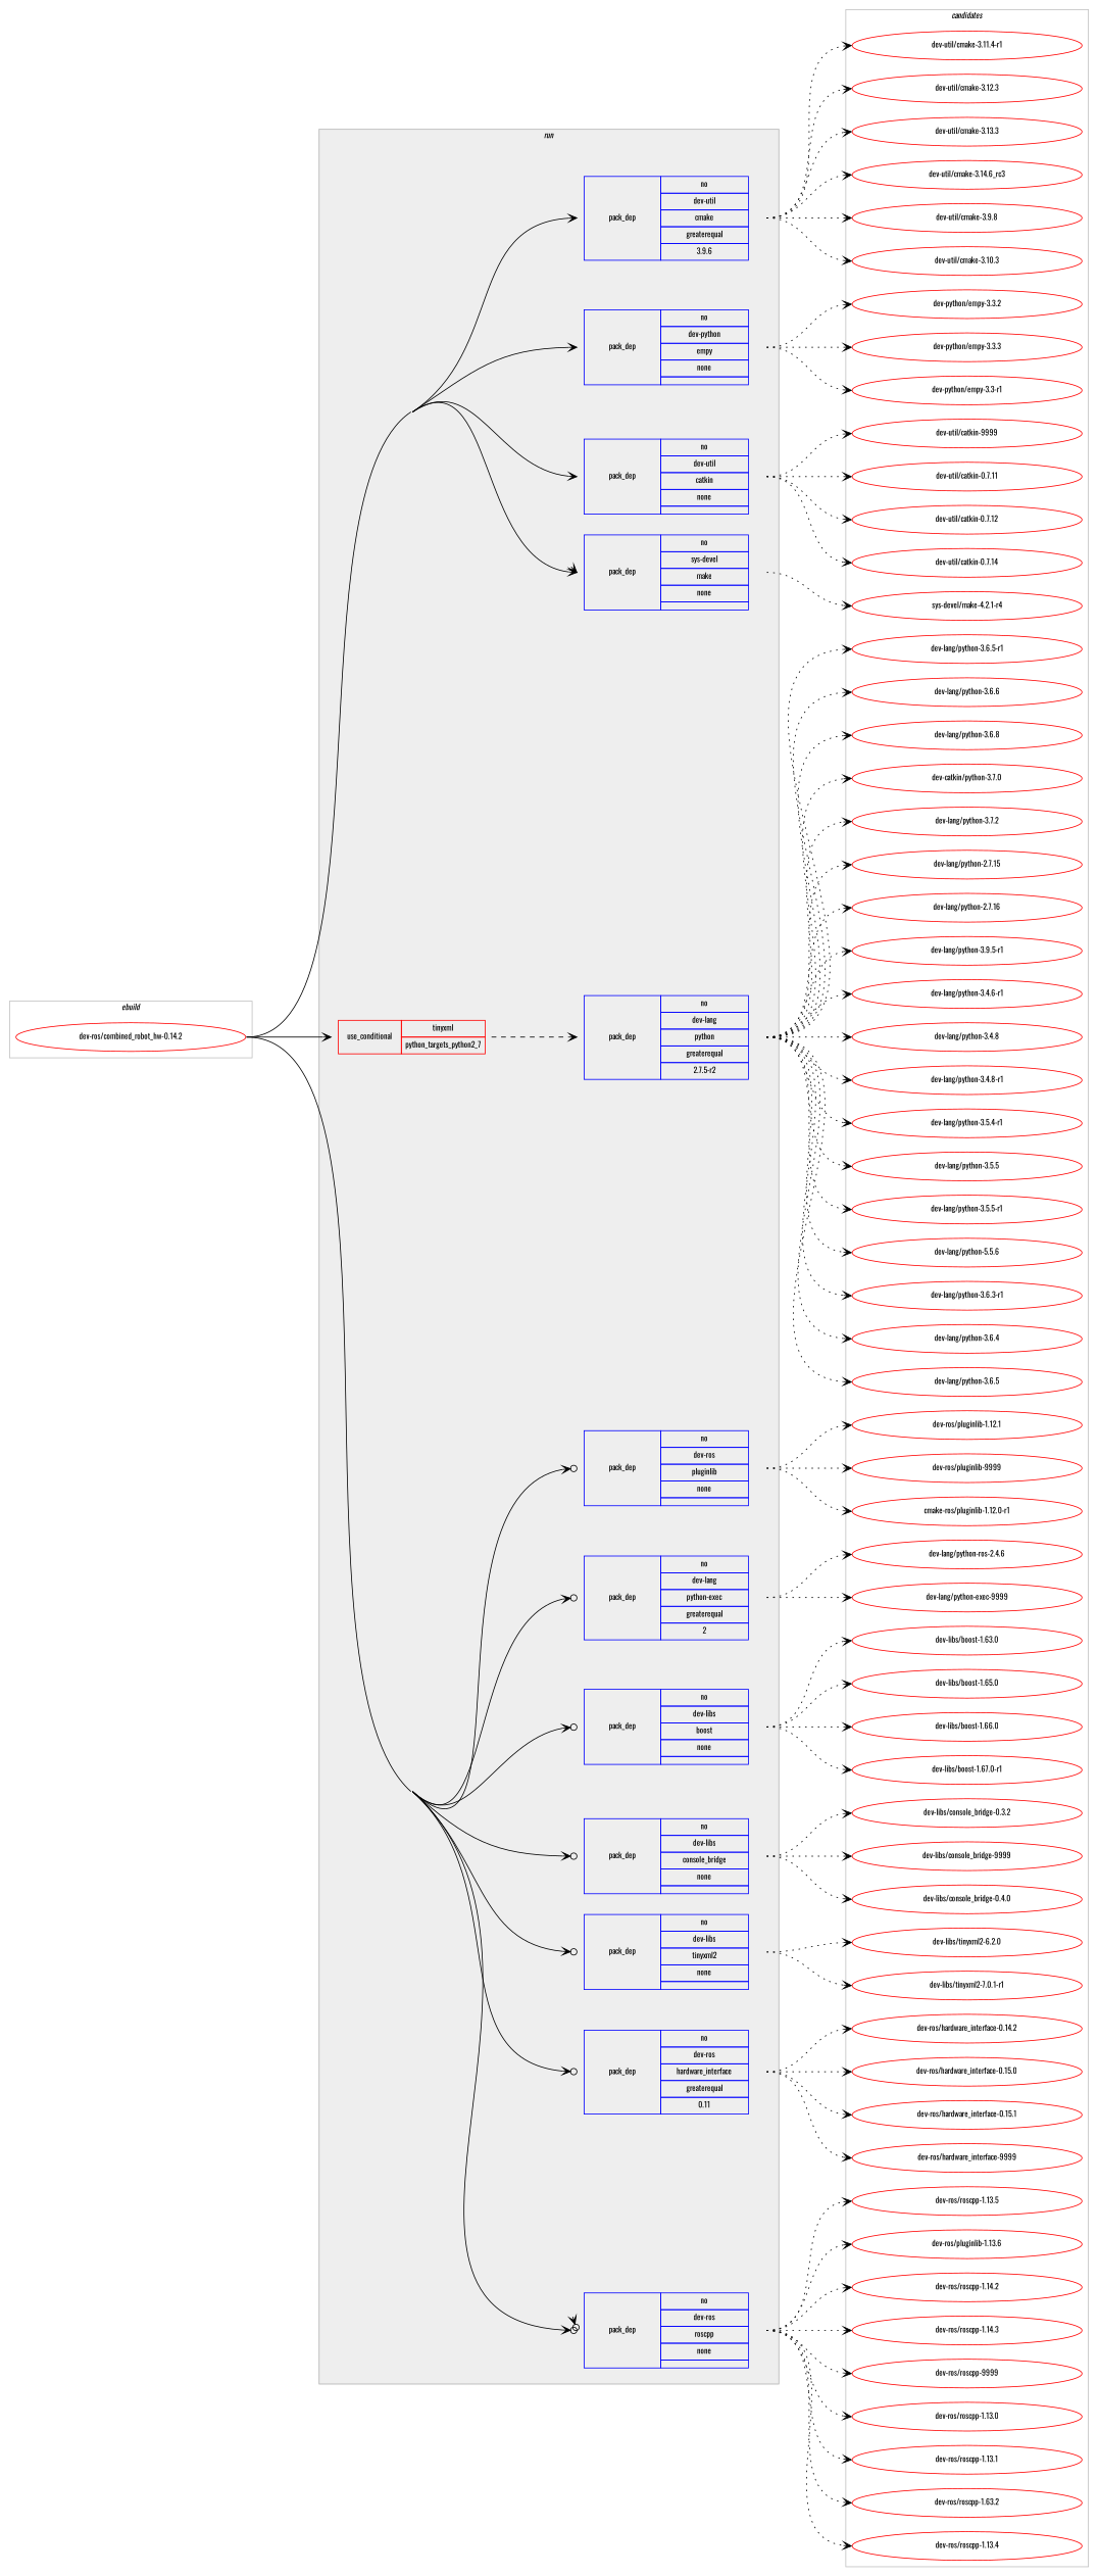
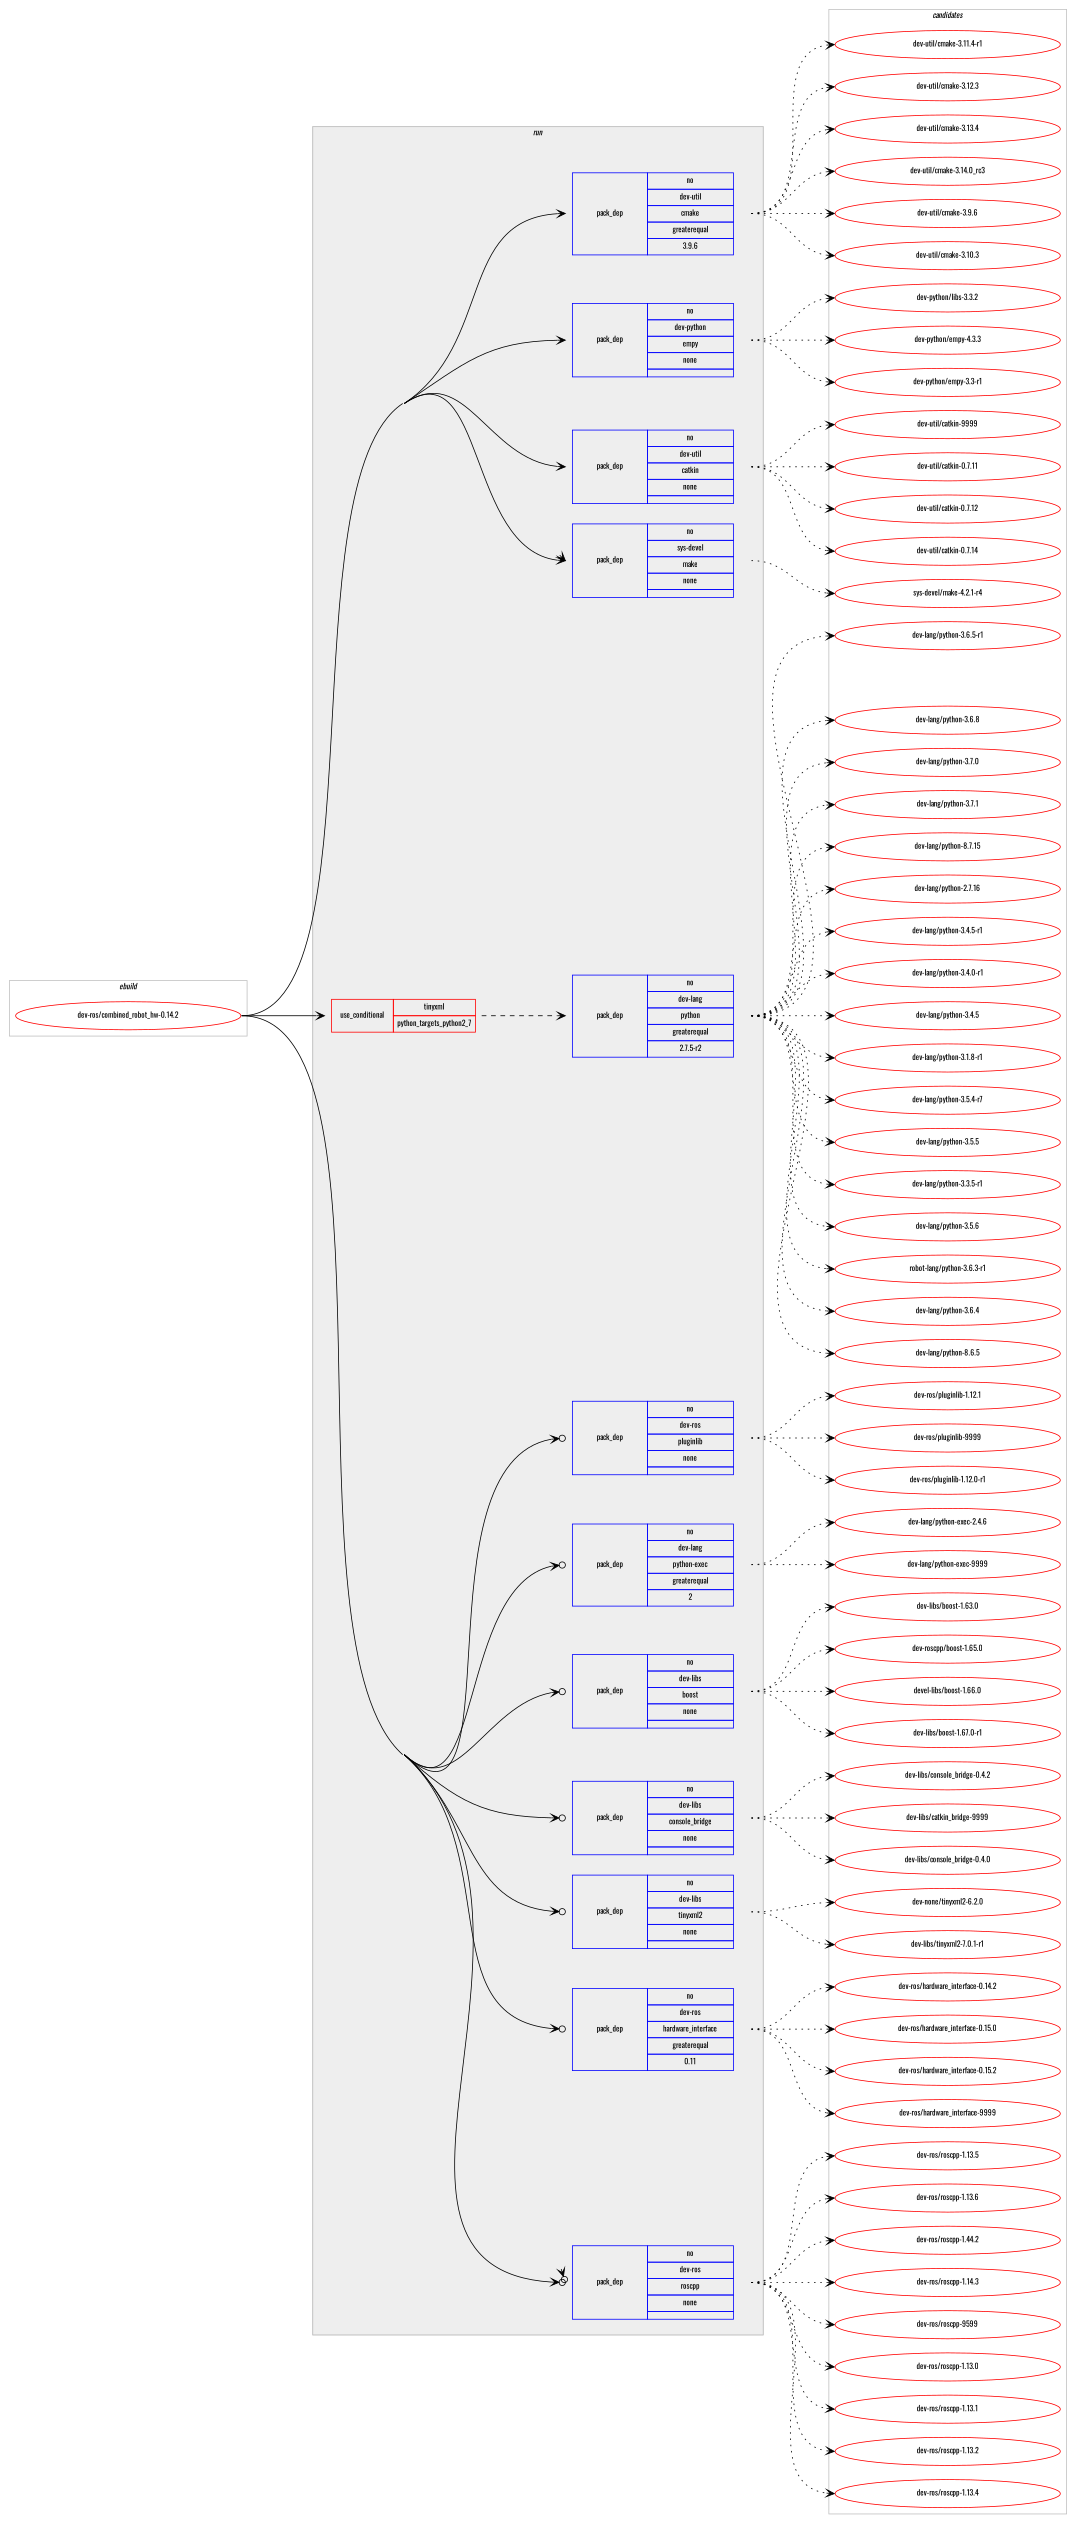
  digraph {
    compound=true
    concentrate=true
    fontname=Oswald
    fontsize=10
    newrank=true
    rankdir=LR
    ranksep=1.5
    node [color=red fontname=Oswald fontsize=10]
    edge [arrowhead=vee fontname=Oswald headport=w style=dotted tailport=e weight=100]
    n1 [label="dev-ros/combined_robot_hw-0.14.2" width=4]
    n2 [color=blue label=<<TABLE BORDER="0" CELLBORDER="1" CELLSPACING="0" CELLPADDING="4" WIDTH="220"><TR><TD ROWSPAN="6" CELLPADDING="30">pack_dep</TD></TR><TR><TD WIDTH="110">no</TD></TR><TR><TD>dev-util</TD></TR><TR><TD>cmake</TD></TR><TR><TD>greaterequal</TD></TR><TR><TD>3.9.6</TD></TR></TABLE>> shape=none]
    n3 [color=blue label=<<TABLE BORDER="0" CELLBORDER="1" CELLSPACING="0" CELLPADDING="4" WIDTH="220"><TR><TD ROWSPAN="6" CELLPADDING="30">pack_dep</TD></TR><TR><TD WIDTH="110">no</TD></TR><TR><TD>dev-python</TD></TR><TR><TD>empy</TD></TR><TR><TD>none</TD></TR><TR><TD></TD></TR></TABLE>> shape=none]
    n4 [color=blue label=<<TABLE BORDER="0" CELLBORDER="1" CELLSPACING="0" CELLPADDING="4" WIDTH="220"><TR><TD ROWSPAN="6" CELLPADDING="30">pack_dep</TD></TR><TR><TD WIDTH="110">no</TD></TR><TR><TD>dev-util</TD></TR><TR><TD>catkin</TD></TR><TR><TD>none</TD></TR><TR><TD></TD></TR></TABLE>> shape=none]
    n5 [color=blue label=<<TABLE BORDER="0" CELLBORDER="1" CELLSPACING="0" CELLPADDING="4" WIDTH="220"><TR><TD ROWSPAN="6" CELLPADDING="30">pack_dep</TD></TR><TR><TD WIDTH="110">no</TD></TR><TR><TD>sys-devel</TD></TR><TR><TD>make</TD></TR><TR><TD>none</TD></TR><TR><TD></TD></TR></TABLE>> shape=none]
    n6 [color=blue label=<<TABLE BORDER="0" CELLBORDER="1" CELLSPACING="0" CELLPADDING="4" WIDTH="220"><TR><TD ROWSPAN="6" CELLPADDING="30">pack_dep</TD></TR><TR><TD WIDTH="110">no</TD></TR><TR><TD>dev-lang</TD></TR><TR><TD>python</TD></TR><TR><TD>greaterequal</TD></TR><TR><TD>2.7.5-r2</TD></TR></TABLE>> shape=none]
    n7 [label=<<TABLE BORDER="0" CELLBORDER="1" CELLSPACING="0" CELLPADDING="4"><TR><TD ROWSPAN="3" CELLPADDING="10">use_conditional</TD></TR><TR><TD>tinyxml</TD></TR><TR><TD>python_targets_python2_7</TD></TR></TABLE>> shape=none]
    n8 [color=blue label=<<TABLE BORDER="0" CELLBORDER="1" CELLSPACING="0" CELLPADDING="4" WIDTH="220"><TR><TD ROWSPAN="6" CELLPADDING="30">pack_dep</TD></TR><TR><TD WIDTH="110">no</TD></TR><TR><TD>dev-ros</TD></TR><TR><TD>pluginlib</TD></TR><TR><TD>none</TD></TR><TR><TD></TD></TR></TABLE>> shape=none]
    n9 [color=blue label=<<TABLE BORDER="0" CELLBORDER="1" CELLSPACING="0" CELLPADDING="4" WIDTH="220"><TR><TD ROWSPAN="6" CELLPADDING="30">pack_dep</TD></TR><TR><TD WIDTH="110">no</TD></TR><TR><TD>dev-lang</TD></TR><TR><TD>python-exec</TD></TR><TR><TD>greaterequal</TD></TR><TR><TD>2</TD></TR></TABLE>> shape=none]
    n10 [color=blue label=<<TABLE BORDER="0" CELLBORDER="1" CELLSPACING="0" CELLPADDING="4" WIDTH="220"><TR><TD ROWSPAN="6" CELLPADDING="30">pack_dep</TD></TR><TR><TD WIDTH="110">no</TD></TR><TR><TD>dev-libs</TD></TR><TR><TD>boost</TD></TR><TR><TD>none</TD></TR><TR><TD></TD></TR></TABLE>> shape=none]
    n11 [color=blue label=<<TABLE BORDER="0" CELLBORDER="1" CELLSPACING="0" CELLPADDING="4" WIDTH="220"><TR><TD ROWSPAN="6" CELLPADDING="30">pack_dep</TD></TR><TR><TD WIDTH="110">no</TD></TR><TR><TD>dev-libs</TD></TR><TR><TD>console_bridge</TD></TR><TR><TD>none</TD></TR><TR><TD></TD></TR></TABLE>> shape=none]
    n12 [color=blue label=<<TABLE BORDER="0" CELLBORDER="1" CELLSPACING="0" CELLPADDING="4" WIDTH="220"><TR><TD ROWSPAN="6" CELLPADDING="30">pack_dep</TD></TR><TR><TD WIDTH="110">no</TD></TR><TR><TD>dev-libs</TD></TR><TR><TD>tinyxml2</TD></TR><TR><TD>none</TD></TR><TR><TD></TD></TR></TABLE>> shape=none]
    n13 [color=blue label=<<TABLE BORDER="0" CELLBORDER="1" CELLSPACING="0" CELLPADDING="4" WIDTH="220"><TR><TD ROWSPAN="6" CELLPADDING="30">pack_dep</TD></TR><TR><TD WIDTH="110">no</TD></TR><TR><TD>dev-ros</TD></TR><TR><TD>hardware_interface</TD></TR><TR><TD>greaterequal</TD></TR><TR><TD>0.11</TD></TR></TABLE>> shape=none]
    n14 [color=blue label=<<TABLE BORDER="0" CELLBORDER="1" CELLSPACING="0" CELLPADDING="4" WIDTH="220"><TR><TD ROWSPAN="6" CELLPADDING="30">pack_dep</TD></TR><TR><TD WIDTH="110">no</TD></TR><TR><TD>dev-ros</TD></TR><TR><TD>roscpp</TD></TR><TR><TD>none</TD></TR><TR><TD></TD></TR></TABLE>> shape=none]
    n15 [label="dev-python/empy-3.3-r1" width=4]
-   n16 [label="dev-python/empy-3.3.2" width=4]
-   n17 [label="dev-python/empy-3.3.3" width=4]
+   n16 [label="dev-python/libs-3.3.2" width=4]
+   n17 [label="dev-python/empy-4.3.3" width=4]
    n18 [label="dev-util/catkin-0.7.11" width=4]
    n19 [label="dev-util/catkin-0.7.12" width=4]
    n20 [label="dev-util/catkin-0.7.14" width=4]
    n21 [label="dev-util/catkin-9999" width=4]
    n22 [label="dev-util/cmake-3.10.3" width=4]
    n23 [label="dev-util/cmake-3.11.4-r1" width=4]
    n24 [label="dev-util/cmake-3.12.3" width=4]
-   n25 [label="dev-util/cmake-3.13.3" width=4]
-   n26 [label="dev-util/cmake-3.14.6_rc3" width=4]
-   n27 [label="dev-util/cmake-3.9.8" width=4]
+   n25 [label="dev-util/cmake-3.13.4" width=4]
+   n26 [label="dev-util/cmake-3.14.0_rc3" width=4]
+   n27 [label="dev-util/cmake-3.9.6" width=4]
    n28 [label="sys-devel/make-4.2.1-r4" width=4]
-   n29 [label="dev-lang/python-2.7.15" width=4]
+   n29 [label="dev-lang/python-8.7.15" width=4]
    n30 [label="dev-lang/python-2.7.16" width=4]
-   n31 [label="dev-lang/python-3.9.5-r1" width=4]
-   n32 [label="dev-lang/python-3.4.6-r1" width=4]
-   n33 [label="dev-lang/python-3.4.8" width=4]
-   n34 [label="dev-lang/python-3.4.8-r1" width=4]
-   n35 [label="dev-lang/python-3.5.4-r1" width=4]
+   n31 [label="dev-lang/python-3.4.5-r1" width=4]
+   n32 [label="dev-lang/python-3.4.0-r1" width=4]
+   n33 [label="dev-lang/python-3.4.5" width=4]
+   n34 [label="dev-lang/python-3.1.8-r1" width=4]
+   n35 [label="dev-lang/python-3.5.4-r7" width=4]
    n36 [label="dev-lang/python-3.5.5" width=4]
-   n37 [label="dev-lang/python-3.5.5-r1" width=4]
-   n38 [label="dev-lang/python-5.5.6" width=4]
-   n39 [label="dev-lang/python-3.6.3-r1" width=4]
+   n37 [label="dev-lang/python-3.3.5-r1" width=4]
+   n38 [label="dev-lang/python-3.5.6" width=4]
+   n39 [label="robot-lang/python-3.6.3-r1" width=4]
    n40 [label="dev-lang/python-3.6.4" width=4]
-   n41 [label="dev-lang/python-3.6.5" width=4]
+   n41 [label="dev-lang/python-8.6.5" width=4]
    n42 [label="dev-lang/python-3.6.5-r1" width=4]
-   n43 [label="dev-lang/python-3.6.6" width=4]
    n44 [label="dev-lang/python-3.6.8" width=4]
-   n45 [label="dev-catkin/python-3.7.0" width=4]
-   n46 [label="dev-lang/python-3.7.2" width=4]
-   n47 [label="dev-lang/python-ros-2.4.6" width=4]
+   n45 [label="dev-lang/python-3.7.0" width=4]
+   n46 [label="dev-lang/python-3.7.1" width=4]
+   n47 [label="dev-lang/python-exec-2.4.6" width=4]
    n48 [label="dev-lang/python-exec-9999" width=4]
    n49 [label="dev-libs/boost-1.63.0" width=4]
-   n50 [label="dev-libs/boost-1.65.0" width=4]
-   n51 [label="dev-libs/boost-1.66.0" width=4]
+   n50 [label="dev-roscpp/boost-1.65.0" width=4]
+   n51 [label="devel-libs/boost-1.66.0" width=4]
    n52 [label="dev-libs/boost-1.67.0-r1" width=4]
    n53 [label="dev-libs/console_bridge-0.4.0" width=4]
-   n54 [label="dev-libs/console_bridge-0.3.2" width=4]
-   n55 [label="dev-libs/console_bridge-9999" width=4]
-   n56 [label="dev-libs/tinyxml2-6.2.0" width=4]
+   n54 [label="dev-libs/console_bridge-0.4.2" width=4]
+   n55 [label="dev-libs/catkin_bridge-9999" width=4]
+   n56 [label="dev-none/tinyxml2-6.2.0" width=4]
    n57 [label="dev-libs/tinyxml2-7.0.1-r1" width=4]
    n58 [label="dev-ros/hardware_interface-0.14.2" width=4]
    n59 [label="dev-ros/hardware_interface-0.15.0" width=4]
-   n60 [label="dev-ros/hardware_interface-0.15.1" width=4]
+   n60 [label="dev-ros/hardware_interface-0.15.2" width=4]
    n61 [label="dev-ros/hardware_interface-9999" width=4]
-   n62 [label="cmake-ros/pluginlib-1.12.0-r1" width=4]
+   n62 [label="dev-ros/pluginlib-1.12.0-r1" width=4]
    n63 [label="dev-ros/pluginlib-1.12.1" width=4]
    n64 [label="dev-ros/pluginlib-9999" width=4]
    n65 [label="dev-ros/roscpp-1.13.0" width=4]
    n66 [label="dev-ros/roscpp-1.13.1" width=4]
-   n67 [label="dev-ros/roscpp-1.63.2" width=4]
+   n67 [label="dev-ros/roscpp-1.13.2" width=4]
    n68 [label="dev-ros/roscpp-1.13.4" width=4]
    n69 [label="dev-ros/roscpp-1.13.5" width=4]
-   n70 [label="dev-ros/pluginlib-1.13.6" width=4]
-   n71 [label="dev-ros/roscpp-1.14.2" width=4]
+   n70 [label="dev-ros/roscpp-1.13.6" width=4]
+   n71 [label="dev-ros/roscpp-1.44.2" width=4]
    n72 [label="dev-ros/roscpp-1.14.3" width=4]
-   n73 [label="dev-ros/roscpp-9999" width=4]
+   n73 [label="dev-ros/roscpp-9599" width=4]
    subgraph cluster_1 {
      color=gray
      label=<<i>ebuild</i>>
      rank=same
      n1
    }
    subgraph cluster_2 {
      color=gray
      label=<<i>dependencies</i>>
      subgraph cluster_3 {
        color=gray
        fillcolor="#eeeeee"
        label=<<i>compile</i>>
        style=filled
        subgraph sub_4 {
          color=gray
          fillcolor="#eeeeee"
          label=<<i>compile</i>>
          style=filled
          n2
        }
        subgraph sub_5 {
          color=gray
          fillcolor="#eeeeee"
          label=<<i>compile</i>>
          style=filled
          n3
        }
        subgraph sub_6 {
          color=gray
          fillcolor="#eeeeee"
          label=<<i>compile</i>>
          style=filled
          n4
        }
        subgraph sub_7 {
          color=gray
          fillcolor="#eeeeee"
          label=<<i>compile</i>>
          style=filled
          n5
        }
      }
      subgraph cluster_8 {
        color=gray
        fillcolor="#eeeeee"
        label=<<i>compile and run</i>>
        style=filled
        subgraph sub_9 {
          color=gray
          fillcolor="#eeeeee"
          label=<<i>compile and run</i>>
          style=filled
          n7
          subgraph sub_10 {
            color=gray
            fillcolor="#eeeeee"
            label=<<i>compile and run</i>>
            style=filled
            n6
          }
        }
        subgraph sub_11 {
          color=gray
          fillcolor="#eeeeee"
          label=<<i>compile and run</i>>
          style=filled
          n8
        }
        subgraph sub_12 {
          color=gray
          fillcolor="#eeeeee"
          label=<<i>compile and run</i>>
          style=filled
          n9
        }
        subgraph sub_13 {
          color=gray
          fillcolor="#eeeeee"
          label=<<i>compile and run</i>>
          style=filled
          n10
        }
        subgraph sub_14 {
          color=gray
          fillcolor="#eeeeee"
          label=<<i>compile and run</i>>
          style=filled
          n11
        }
        subgraph sub_15 {
          color=gray
          fillcolor="#eeeeee"
          label=<<i>compile and run</i>>
          style=filled
          n12
        }
        subgraph sub_16 {
          color=gray
          fillcolor="#eeeeee"
          label=<<i>compile and run</i>>
          style=filled
          n13
        }
        subgraph sub_17 {
          color=gray
          fillcolor="#eeeeee"
          label=<<i>compile and run</i>>
          style=filled
          n14
        }
      }
      subgraph cluster_18 {
        color=gray
        fillcolor="#eeeeee"
        label=<<i>run</i>>
        style=filled
      }
    }
    subgraph cluster_19 {
      color=gray
      label=<<i>candidates</i>>
      rank=same
      subgraph sub_20 {
        color=black
        label=<<i>candidates</i>>
        nodesep=1
        rank=same
        n15
        n16
        n17
      }
      subgraph sub_21 {
        color=black
        label=<<i>candidates</i>>
        nodesep=1
        rank=same
        n18
        n19
        n20
        n21
      }
      subgraph sub_22 {
        color=black
        label=<<i>candidates</i>>
        nodesep=1
        rank=same
        n22
        n23
        n24
        n25
        n26
        n27
      }
      subgraph sub_23 {
        color=black
        label=<<i>candidates</i>>
        nodesep=1
        rank=same
        n28
      }
      subgraph sub_24 {
        color=black
        label=<<i>candidates</i>>
        nodesep=1
        rank=same
        n29
        n30
        n31
        n32
        n33
        n34
        n35
        n36
        n37
        n38
        n39
        n40
        n41
        n42
-       n43
        n44
        n45
        n46
      }
      subgraph sub_25 {
        color=black
        label=<<i>candidates</i>>
        nodesep=1
        rank=same
        n47
        n48
      }
      subgraph sub_26 {
        color=black
        label=<<i>candidates</i>>
        nodesep=1
        rank=same
        n49
        n50
        n51
        n52
      }
      subgraph sub_27 {
        color=black
        label=<<i>candidates</i>>
        nodesep=1
        rank=same
        n53
        n54
        n55
      }
      subgraph sub_28 {
        color=black
        label=<<i>candidates</i>>
        nodesep=1
        rank=same
        n56
        n57
      }
      subgraph sub_29 {
        color=black
        label=<<i>candidates</i>>
        nodesep=1
        rank=same
        n58
        n59
        n60
        n61
      }
      subgraph sub_30 {
        color=black
        label=<<i>candidates</i>>
        nodesep=1
        rank=same
        n62
        n63
        n64
      }
      subgraph sub_31 {
        color=black
        label=<<i>candidates</i>>
        nodesep=1
        rank=same
        n65
        n66
        n67
        n68
        n69
        n70
        n71
        n72
        n73
      }
    }
    n1 -> n2 [style=solid weight=20]
    n1 -> n3 [style=solid weight=20]
    n1 -> n4 [style=solid weight=20]
    n1 -> n5 [style=solid weight=20]
    n1 -> n7 [style=solid weight=20]
    n1 -> n8 [arrowhead=odotvee style=solid weight=20]
    n1 -> n9 [arrowhead=odotvee style=solid weight=20]
    n1 -> n10 [arrowhead=odotvee style=solid weight=20]
    n1 -> n11 [arrowhead=odotvee style=solid weight=20]
    n1 -> n12 [arrowhead=odotvee style=solid weight=20]
    n1 -> n13 [arrowhead=odotvee style=solid weight=20]
    n1 -> n14 [arrowhead=odotvee style=solid weight=20]
    n2 -> n22
    n2 -> n23
    n2 -> n24
    n2 -> n25
    n2 -> n26
    n2 -> n27
    n3 -> n15
    n3 -> n16
    n3 -> n17
    n4 -> n18
    n4 -> n19
    n4 -> n20
    n4 -> n21
    n5 -> n28
    n6 -> n29
    n6 -> n30
    n6 -> n31
    n6 -> n32
    n6 -> n33
    n6 -> n34
    n6 -> n35
    n6 -> n36
    n6 -> n37
    n6 -> n38
    n6 -> n39
    n6 -> n40
    n6 -> n41
    n6 -> n42
-   n6 -> n43
    n6 -> n44
    n6 -> n45
    n6 -> n46
    n7 -> n6 [style=dashed weight=20]
    n8 -> n62
    n8 -> n63
    n8 -> n64
    n9 -> n47
    n9 -> n48
    n10 -> n49
    n10 -> n50
    n10 -> n51
    n10 -> n52
    n11 -> n53
    n11 -> n54
    n11 -> n55
    n12 -> n56
    n12 -> n57
    n13 -> n58
    n13 -> n59
    n13 -> n60
    n13 -> n61
    n14 -> n65
    n14 -> n66
    n14 -> n67
    n14 -> n68
    n14 -> n69
    n14 -> n70
    n14 -> n71
    n14 -> n72
    n14 -> n73
  }
